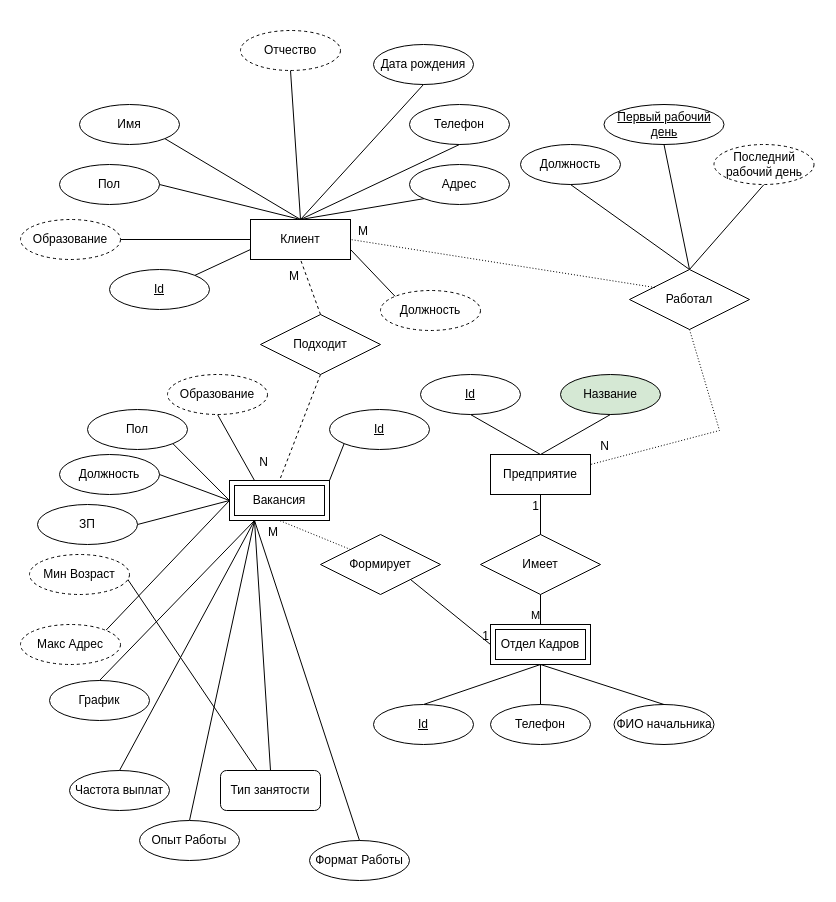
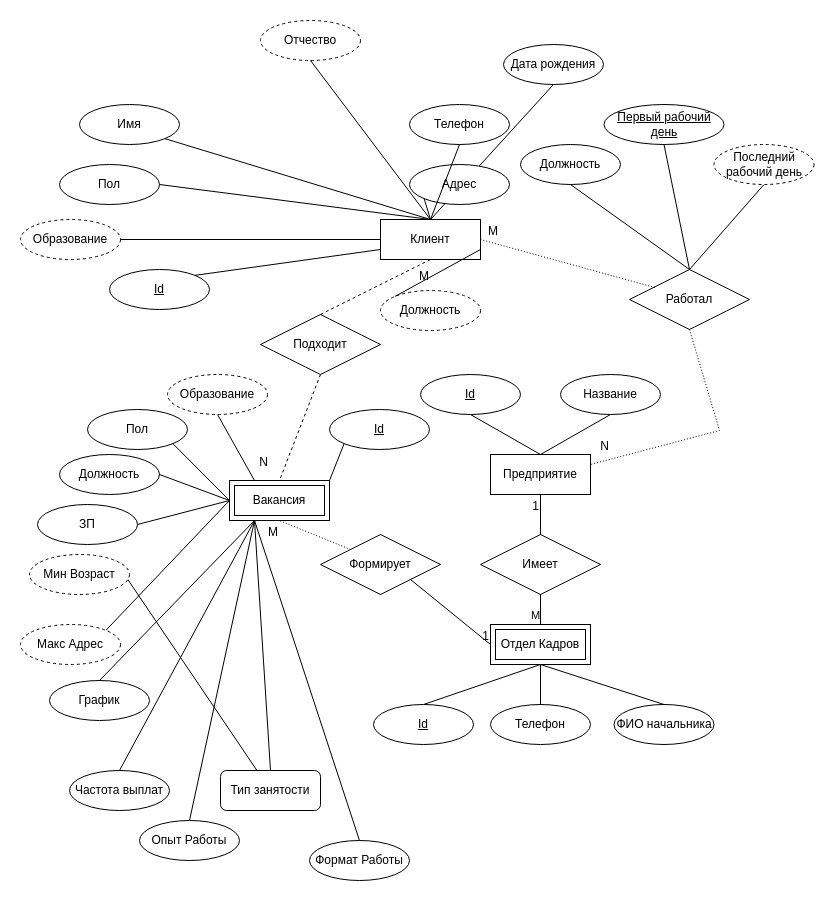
  <mxCell id="0" />
  <mxCell id="1" parent="0" />
- <mxCell id="2" value="Клиент" style="whiteSpace=wrap;html=1;align=center;" parent="1" vertex="1"><mxGeometry x="250" y="219" width="100" height="40" as="geometry" /></mxCell>
- <mxCell id="3" value="Дата рождения" style="ellipse;whiteSpace=wrap;html=1;align=center;" parent="1" vertex="1"><mxGeometry x="373" y="44" width="100" height="40" as="geometry" /></mxCell>
+ <mxCell id="2" value="Клиент" style="whiteSpace=wrap;html=1;align=center;" parent="1" vertex="1"><mxGeometry x="380" y="219" width="100" height="40" as="geometry" /></mxCell>
+ <mxCell id="3" value="Дата рождения" style="ellipse;whiteSpace=wrap;html=1;align=center;" parent="1" vertex="1"><mxGeometry x="503" y="44" width="100" height="40" as="geometry" /></mxCell>
  <mxCell id="4" value="" style="endArrow=none;html=1;rounded=0;entryX=0.5;entryY=1;entryDx=0;entryDy=0;exitX=0.5;exitY=0;exitDx=0;exitDy=0;" parent="1" source="2" target="3" edge="1"><mxGeometry relative="1" as="geometry"><mxPoint x="200" y="-96" as="sourcePoint" /><mxPoint x="360" y="-96" as="targetPoint" /></mxGeometry></mxCell>
  <mxCell id="5" value="Адрес" style="ellipse;whiteSpace=wrap;html=1;align=center;" parent="1" vertex="1"><mxGeometry x="409" y="164" width="100" height="40" as="geometry" /></mxCell>
  <mxCell id="6" value="" style="endArrow=none;html=1;rounded=0;entryX=0;entryY=1;entryDx=0;entryDy=0;exitX=0.5;exitY=0;exitDx=0;exitDy=0;" parent="1" source="2" target="5" edge="1"><mxGeometry relative="1" as="geometry"><mxPoint x="270" y="-156" as="sourcePoint" /><mxPoint x="380" y="-136" as="targetPoint" /></mxGeometry></mxCell>
  <mxCell id="7" value="Телефон" style="ellipse;whiteSpace=wrap;html=1;align=center;" parent="1" vertex="1"><mxGeometry x="409" y="104" width="100" height="40" as="geometry" /></mxCell>
  <mxCell id="8" value="" style="endArrow=none;html=1;rounded=0;entryX=0.5;entryY=1;entryDx=0;entryDy=0;exitX=0.5;exitY=0;exitDx=0;exitDy=0;" parent="1" source="2" target="7" edge="1"><mxGeometry relative="1" as="geometry"><mxPoint x="220" y="-136" as="sourcePoint" /><mxPoint x="380" y="-136" as="targetPoint" /></mxGeometry></mxCell>
  <mxCell id="9" value="Пол" style="ellipse;whiteSpace=wrap;html=1;align=center;" parent="1" vertex="1"><mxGeometry x="59" y="164" width="100" height="40" as="geometry" /></mxCell>
  <mxCell id="10" value="" style="endArrow=none;html=1;rounded=0;exitX=1;exitY=0.5;exitDx=0;exitDy=0;entryX=0.5;entryY=0;entryDx=0;entryDy=0;" parent="1" source="9" target="2" edge="1"><mxGeometry relative="1" as="geometry"><mxPoint x="10" y="-96" as="sourcePoint" /><mxPoint x="170" y="-96" as="targetPoint" /></mxGeometry></mxCell>
  <mxCell id="11" value="" style="endArrow=none;html=1;rounded=0;exitX=1;exitY=0.5;exitDx=0;exitDy=0;entryX=0;entryY=0.5;entryDx=0;entryDy=0;" parent="1" source="66" target="2" edge="1"><mxGeometry relative="1" as="geometry"><mxPoint x="170" y="239" as="sourcePoint" /><mxPoint x="250" y="-86" as="targetPoint" /></mxGeometry></mxCell>
  <mxCell id="12" value="Предприятие" style="whiteSpace=wrap;html=1;align=center;" parent="1" vertex="1"><mxGeometry x="490" y="454" width="100" height="40" as="geometry" /></mxCell>
- <mxCell id="13" value="Название" style="ellipse;whiteSpace=wrap;html=1;align=center;fillColor=#d5e8d4;" parent="1" vertex="1"><mxGeometry x="560" y="374" width="100" height="40" as="geometry" /></mxCell>
+ <mxCell id="13" value="Название" style="ellipse;whiteSpace=wrap;html=1;align=center;" parent="1" vertex="1"><mxGeometry x="560" y="374" width="100" height="40" as="geometry" /></mxCell>
  <mxCell id="14" value="" style="endArrow=none;html=1;rounded=0;entryX=0.5;entryY=1;entryDx=0;entryDy=0;exitX=0.5;exitY=0;exitDx=0;exitDy=0;" parent="1" source="12" target="13" edge="1"><mxGeometry relative="1" as="geometry"><mxPoint x="380" y="234" as="sourcePoint" /><mxPoint x="540" y="234" as="targetPoint" /></mxGeometry></mxCell>
  <mxCell id="15" value="Отдел Кадров" style="shape=ext;margin=3;double=1;whiteSpace=wrap;html=1;align=center;" parent="1" vertex="1"><mxGeometry x="490" y="624" width="100" height="40" as="geometry" /></mxCell>
  <mxCell id="16" value="Вакансия" style="shape=ext;margin=3;double=1;whiteSpace=wrap;html=1;align=center;" parent="1" vertex="1"><mxGeometry x="229" y="480" width="100" height="40" as="geometry" /></mxCell>
  <mxCell id="17" value="Телефон" style="ellipse;whiteSpace=wrap;html=1;align=center;" parent="1" vertex="1"><mxGeometry x="490" y="704" width="100" height="40" as="geometry" /></mxCell>
  <mxCell id="18" value="" style="endArrow=none;html=1;rounded=0;entryX=0.5;entryY=0;entryDx=0;entryDy=0;exitX=0.5;exitY=1;exitDx=0;exitDy=0;" parent="1" source="15" target="17" edge="1"><mxGeometry relative="1" as="geometry"><mxPoint x="380" y="234" as="sourcePoint" /><mxPoint x="540" y="234" as="targetPoint" /></mxGeometry></mxCell>
  <mxCell id="19" value="" style="endArrow=none;html=1;rounded=0;exitX=0.5;exitY=1;exitDx=0;exitDy=0;entryX=0.5;entryY=0;entryDx=0;entryDy=0;" parent="1" source="59" target="12" edge="1"><mxGeometry relative="1" as="geometry"><mxPoint x="470" y="414" as="sourcePoint" /><mxPoint x="540" y="234" as="targetPoint" /></mxGeometry></mxCell>
  <mxCell id="20" value="" style="endArrow=none;html=1;rounded=0;entryX=0.5;entryY=0;entryDx=0;entryDy=0;exitX=0.5;exitY=1;exitDx=0;exitDy=0;" parent="1" source="15" target="58" edge="1"><mxGeometry relative="1" as="geometry"><mxPoint x="380" y="234" as="sourcePoint" /><mxPoint x="390" y="694" as="targetPoint" /></mxGeometry></mxCell>
  <mxCell id="21" value="Имеет" style="shape=rhombus;perimeter=rhombusPerimeter;whiteSpace=wrap;html=1;align=center;" parent="1" vertex="1"><mxGeometry x="480" y="534" width="120" height="60" as="geometry" /></mxCell>
  <mxCell id="22" value="" style="endArrow=none;html=1;rounded=0;exitX=0.5;exitY=0;exitDx=0;exitDy=0;entryX=0.5;entryY=1;entryDx=0;entryDy=0;" parent="1" source="21" target="12" edge="1"><mxGeometry relative="1" as="geometry"><mxPoint x="380" y="234" as="sourcePoint" /><mxPoint x="460" y="284" as="targetPoint" /></mxGeometry></mxCell>
  <mxCell id="23" value="1" style="resizable=0;html=1;whiteSpace=wrap;align=right;verticalAlign=bottom;" parent="22" connectable="0" vertex="1"><mxGeometry x="1" relative="1" as="geometry"><mxPoint y="20" as="offset" /></mxGeometry></mxCell>
  <mxCell id="24" value="" style="endArrow=none;html=1;rounded=0;entryX=0.5;entryY=0;entryDx=0;entryDy=0;exitX=0.5;exitY=1;exitDx=0;exitDy=0;" parent="1" source="21" target="15" edge="1"><mxGeometry relative="1" as="geometry"><mxPoint x="380" y="234" as="sourcePoint" /><mxPoint x="540" y="234" as="targetPoint" /></mxGeometry></mxCell>
  <mxCell id="25" value="N" style="resizable=0;html=1;whiteSpace=wrap;align=right;verticalAlign=bottom;" parent="24" connectable="0" vertex="1"><mxGeometry x="1" relative="1" as="geometry"><mxPoint as="offset" /></mxGeometry></mxCell>
  <mxCell id="26" value="M" style="edgeLabel;html=1;align=center;verticalAlign=middle;resizable=0;points=[];" parent="24" vertex="1" connectable="0"><mxGeometry x="0.348" y="-6" relative="1" as="geometry"><mxPoint as="offset" /></mxGeometry></mxCell>
  <mxCell id="27" value="Формирует" style="shape=rhombus;perimeter=rhombusPerimeter;whiteSpace=wrap;html=1;align=center;" parent="1" vertex="1"><mxGeometry x="320" y="534" width="120" height="60" as="geometry" /></mxCell>
  <mxCell id="28" value="" style="endArrow=none;html=1;rounded=0;exitX=1;exitY=1;exitDx=0;exitDy=0;entryX=0;entryY=0.5;entryDx=0;entryDy=0;" parent="1" source="27" target="15" edge="1"><mxGeometry relative="1" as="geometry"><mxPoint x="320" y="304" as="sourcePoint" /><mxPoint x="480" y="304" as="targetPoint" /></mxGeometry></mxCell>
  <mxCell id="29" value="1" style="resizable=0;html=1;whiteSpace=wrap;align=right;verticalAlign=bottom;" parent="28" connectable="0" vertex="1"><mxGeometry x="1" relative="1" as="geometry" /></mxCell>
  <mxCell id="30" value="" style="endArrow=none;html=1;rounded=0;dashed=1;dashPattern=1 2;entryX=0.5;entryY=1;entryDx=0;entryDy=0;exitX=0;exitY=0;exitDx=0;exitDy=0;" parent="1" source="27" target="16" edge="1"><mxGeometry relative="1" as="geometry"><mxPoint x="320" y="304" as="sourcePoint" /><mxPoint x="480" y="304" as="targetPoint" /></mxGeometry></mxCell>
  <mxCell id="31" value="M" style="resizable=0;html=1;whiteSpace=wrap;align=right;verticalAlign=bottom;" parent="30" connectable="0" vertex="1"><mxGeometry x="1" relative="1" as="geometry"><mxPoint y="20" as="offset" /></mxGeometry></mxCell>
  <mxCell id="32" value="ФИО начальника" style="ellipse;whiteSpace=wrap;html=1;align=center;" parent="1" vertex="1"><mxGeometry x="613.5" y="704" width="100" height="40" as="geometry" /></mxCell>
  <mxCell id="33" value="" style="endArrow=none;html=1;rounded=0;entryX=0.5;entryY=0;entryDx=0;entryDy=0;exitX=0.5;exitY=1;exitDx=0;exitDy=0;" parent="1" source="15" target="32" edge="1"><mxGeometry relative="1" as="geometry"><mxPoint x="460" y="494" as="sourcePoint" /><mxPoint x="480" y="434" as="targetPoint" /></mxGeometry></mxCell>
  <mxCell id="34" value="Подходит" style="shape=rhombus;perimeter=rhombusPerimeter;whiteSpace=wrap;html=1;align=center;" parent="1" vertex="1"><mxGeometry x="260" y="314" width="120" height="60" as="geometry" /></mxCell>
  <mxCell id="35" value="" style="endArrow=none;html=1;rounded=0;entryX=0.5;entryY=1;entryDx=0;entryDy=0;exitX=0.5;exitY=0;exitDx=0;exitDy=0;dashed=1;" parent="1" source="34" target="2" edge="1"><mxGeometry relative="1" as="geometry"><mxPoint x="340" y="384" as="sourcePoint" /><mxPoint x="500" y="384" as="targetPoint" /></mxGeometry></mxCell>
  <mxCell id="36" value="M" style="resizable=0;html=1;whiteSpace=wrap;align=right;verticalAlign=bottom;" parent="35" connectable="0" vertex="1"><mxGeometry x="1" relative="1" as="geometry"><mxPoint y="25" as="offset" /></mxGeometry></mxCell>
  <mxCell id="37" value="" style="endArrow=none;html=1;rounded=0;exitX=0.5;exitY=1;exitDx=0;exitDy=0;entryX=0.5;entryY=0;entryDx=0;entryDy=0;dashed=1;" parent="1" source="34" target="16" edge="1"><mxGeometry relative="1" as="geometry"><mxPoint x="330" y="384" as="sourcePoint" /><mxPoint x="490" y="384" as="targetPoint" /></mxGeometry></mxCell>
  <mxCell id="38" value="N" style="resizable=0;html=1;whiteSpace=wrap;align=right;verticalAlign=bottom;" parent="37" connectable="0" vertex="1"><mxGeometry x="1" relative="1" as="geometry"><mxPoint x="-10" y="-10" as="offset" /></mxGeometry></mxCell>
  <mxCell id="39" value="Должность" style="ellipse;whiteSpace=wrap;html=1;align=center;" parent="1" vertex="1"><mxGeometry x="520" y="144" width="100" height="40" as="geometry" /></mxCell>
  <mxCell id="40" value="" style="endArrow=none;html=1;rounded=0;entryX=0.5;entryY=1;entryDx=0;entryDy=0;exitX=0.5;exitY=0;exitDx=0;exitDy=0;" parent="1" source="81" target="39" edge="1"><mxGeometry relative="1" as="geometry"><mxPoint x="669" y="229" as="sourcePoint" /><mxPoint x="677" y="254" as="targetPoint" /></mxGeometry></mxCell>
  <mxCell id="41" value="&lt;u&gt;Первый рабочий день&lt;/u&gt;" style="ellipse;whiteSpace=wrap;html=1;align=center;" parent="1" vertex="1"><mxGeometry x="603.5" y="104" width="120" height="40" as="geometry" /></mxCell>
  <mxCell id="42" value="" style="endArrow=none;html=1;rounded=0;entryX=0.5;entryY=1;entryDx=0;entryDy=0;exitX=0.5;exitY=0;exitDx=0;exitDy=0;" parent="1" source="81" target="41" edge="1"><mxGeometry relative="1" as="geometry"><mxPoint x="667" y="229" as="sourcePoint" /><mxPoint x="677" y="254" as="targetPoint" /></mxGeometry></mxCell>
  <mxCell id="43" value="" style="endArrow=none;html=1;rounded=0;entryX=0.5;entryY=1;entryDx=0;entryDy=0;exitX=0.5;exitY=0;exitDx=0;exitDy=0;" parent="1" source="81" target="80" edge="1"><mxGeometry relative="1" as="geometry"><mxPoint x="667" y="229" as="sourcePoint" /><mxPoint x="757" y="184" as="targetPoint" /></mxGeometry></mxCell>
  <mxCell id="44" value="" style="endArrow=none;html=1;rounded=0;entryX=0;entryY=0.5;entryDx=0;entryDy=0;exitX=1;exitY=0.5;exitDx=0;exitDy=0;" parent="1" source="45" target="16" edge="1"><mxGeometry relative="1" as="geometry"><mxPoint x="277" y="524" as="sourcePoint" /><mxPoint x="310" y="473.23" as="targetPoint" /></mxGeometry></mxCell>
  <mxCell id="45" value="ЗП" style="ellipse;whiteSpace=wrap;html=1;align=center;" parent="1" vertex="1"><mxGeometry x="37" y="504" width="100" height="40" as="geometry" /></mxCell>
  <mxCell id="46" value="Должность" style="ellipse;whiteSpace=wrap;html=1;align=center;" parent="1" vertex="1"><mxGeometry x="59" y="454" width="100" height="40" as="geometry" /></mxCell>
  <mxCell id="47" value="" style="endArrow=none;html=1;rounded=0;exitX=1;exitY=0.5;exitDx=0;exitDy=0;entryX=0;entryY=0.5;entryDx=0;entryDy=0;" parent="1" source="46" target="16" edge="1"><mxGeometry relative="1" as="geometry"><mxPoint x="177" y="394" as="sourcePoint" /><mxPoint x="337" y="394" as="targetPoint" /></mxGeometry></mxCell>
  <mxCell id="48" value="Пол" style="ellipse;whiteSpace=wrap;html=1;align=center;" parent="1" vertex="1"><mxGeometry x="87" y="409" width="100" height="40" as="geometry" /></mxCell>
  <mxCell id="49" value="" style="endArrow=none;html=1;rounded=0;exitX=1;exitY=1;exitDx=0;exitDy=0;entryX=0;entryY=0.5;entryDx=0;entryDy=0;" parent="1" source="48" target="16" edge="1"><mxGeometry relative="1" as="geometry"><mxPoint x="167" y="434" as="sourcePoint" /><mxPoint x="327" y="434" as="targetPoint" /></mxGeometry></mxCell>
  <mxCell id="50" value="" style="endArrow=none;html=1;rounded=0;exitX=0.5;exitY=1;exitDx=0;exitDy=0;entryX=0.25;entryY=0;entryDx=0;entryDy=0;" parent="1" source="69" target="16" edge="1"><mxGeometry relative="1" as="geometry"><mxPoint x="217" y="409" as="sourcePoint" /><mxPoint x="287" y="414" as="targetPoint" /></mxGeometry></mxCell>
  <mxCell id="51" value="" style="endArrow=none;html=1;rounded=0;exitX=1;exitY=0;exitDx=0;exitDy=0;" parent="1" source="70" target="75" edge="1"><mxGeometry relative="1" as="geometry"><mxPoint x="155.08" y="559.749" as="sourcePoint" /><mxPoint x="317" y="484" as="targetPoint" /></mxGeometry></mxCell>
  <mxCell id="52" value="" style="endArrow=none;html=1;rounded=0;entryX=0;entryY=0.5;entryDx=0;entryDy=0;exitX=1;exitY=0;exitDx=0;exitDy=0;" parent="1" source="71" target="16" edge="1"><mxGeometry relative="1" as="geometry"><mxPoint x="182.08" y="609.749" as="sourcePoint" /><mxPoint x="287" y="554" as="targetPoint" /></mxGeometry></mxCell>
  <mxCell id="53" value="График" style="ellipse;whiteSpace=wrap;html=1;align=center;" parent="1" vertex="1"><mxGeometry x="49" y="680" width="100" height="40" as="geometry" /></mxCell>
  <mxCell id="54" value="" style="endArrow=none;html=1;rounded=0;entryX=0.25;entryY=1;entryDx=0;entryDy=0;exitX=0.5;exitY=0;exitDx=0;exitDy=0;" parent="1" source="53" target="16" edge="1"><mxGeometry relative="1" as="geometry"><mxPoint x="127" y="554" as="sourcePoint" /><mxPoint x="287" y="554" as="targetPoint" /></mxGeometry></mxCell>
  <mxCell id="55" value="" style="endArrow=none;html=1;rounded=0;entryX=0.25;entryY=1;entryDx=0;entryDy=0;exitX=0.5;exitY=0;exitDx=0;exitDy=0;" parent="1" source="72" target="16" edge="1"><mxGeometry relative="1" as="geometry"><mxPoint x="270" y="720" as="sourcePoint" /><mxPoint x="287" y="554" as="targetPoint" /></mxGeometry></mxCell>
  <mxCell id="56" value="Id" style="ellipse;whiteSpace=wrap;html=1;align=center;fontStyle=4;" parent="1" vertex="1"><mxGeometry x="329" y="409" width="100" height="40" as="geometry" /></mxCell>
  <mxCell id="57" value="" style="endArrow=none;html=1;rounded=0;exitX=1;exitY=0;exitDx=0;exitDy=0;entryX=0;entryY=1;entryDx=0;entryDy=0;" parent="1" source="16" target="56" edge="1"><mxGeometry relative="1" as="geometry"><mxPoint x="329" y="450" as="sourcePoint" /><mxPoint x="489" y="450" as="targetPoint" /></mxGeometry></mxCell>
  <mxCell id="58" value="Id" style="ellipse;whiteSpace=wrap;html=1;align=center;fontStyle=4;" parent="1" vertex="1"><mxGeometry x="373" y="704" width="100" height="40" as="geometry" /></mxCell>
  <mxCell id="59" value="Id" style="ellipse;whiteSpace=wrap;html=1;align=center;fontStyle=4;" parent="1" vertex="1"><mxGeometry x="420" y="374" width="100" height="40" as="geometry" /></mxCell>
  <mxCell id="60" value="Id" style="ellipse;whiteSpace=wrap;html=1;align=center;fontStyle=4;" parent="1" vertex="1"><mxGeometry x="109" y="269" width="100" height="40" as="geometry" /></mxCell>
  <mxCell id="61" value="" style="endArrow=none;html=1;rounded=0;entryX=0;entryY=0.75;entryDx=0;entryDy=0;exitX=1;exitY=0;exitDx=0;exitDy=0;" parent="1" source="60" target="2" edge="1"><mxGeometry relative="1" as="geometry"><mxPoint x="229" y="280" as="sourcePoint" /><mxPoint x="389" y="280" as="targetPoint" /></mxGeometry></mxCell>
  <mxCell id="62" value="Должность" style="ellipse;whiteSpace=wrap;html=1;align=center;dashed=1;" parent="1" vertex="1"><mxGeometry x="380" y="290" width="100" height="40" as="geometry" /></mxCell>
  <mxCell id="63" value="" style="endArrow=none;html=1;rounded=0;exitX=1;exitY=0.75;exitDx=0;exitDy=0;entryX=0;entryY=0;entryDx=0;entryDy=0;" parent="1" source="2" target="62" edge="1"><mxGeometry relative="1" as="geometry"><mxPoint x="429" y="400" as="sourcePoint" /><mxPoint x="589" y="400" as="targetPoint" /></mxGeometry></mxCell>
  <mxCell id="64" value="Имя" style="ellipse;whiteSpace=wrap;html=1;align=center;" parent="1" vertex="1"><mxGeometry x="79" y="104" width="100" height="40" as="geometry" /></mxCell>
- <mxCell id="65" value="Отчество" style="ellipse;whiteSpace=wrap;html=1;align=center;dashed=1;" parent="1" vertex="1"><mxGeometry x="240" y="30" width="100" height="40" as="geometry" /></mxCell>
+ <mxCell id="65" value="Отчество" style="ellipse;whiteSpace=wrap;html=1;align=center;dashed=1;" parent="1" vertex="1"><mxGeometry x="260" y="20" width="100" height="40" as="geometry" /></mxCell>
  <mxCell id="66" value="Образование" style="ellipse;whiteSpace=wrap;html=1;align=center;dashed=1;" parent="1" vertex="1"><mxGeometry x="20" y="219" width="100" height="40" as="geometry" /></mxCell>
  <mxCell id="67" value="" style="endArrow=none;html=1;rounded=0;exitX=1;exitY=1;exitDx=0;exitDy=0;entryX=0.5;entryY=0;entryDx=0;entryDy=0;" parent="1" source="64" target="2" edge="1"><mxGeometry relative="1" as="geometry"><mxPoint x="439" y="400" as="sourcePoint" /><mxPoint x="599" y="400" as="targetPoint" /></mxGeometry></mxCell>
  <mxCell id="68" value="" style="endArrow=none;html=1;rounded=0;exitX=0.5;exitY=1;exitDx=0;exitDy=0;entryX=0.5;entryY=0;entryDx=0;entryDy=0;" parent="1" source="65" target="2" edge="1"><mxGeometry relative="1" as="geometry"><mxPoint x="439" y="400" as="sourcePoint" /><mxPoint x="599" y="400" as="targetPoint" /></mxGeometry></mxCell>
  <mxCell id="69" value="Образование" style="ellipse;whiteSpace=wrap;html=1;align=center;dashed=1;" parent="1" vertex="1"><mxGeometry x="167" y="374" width="100" height="40" as="geometry" /></mxCell>
  <mxCell id="70" value="Мин Возраст" style="ellipse;whiteSpace=wrap;html=1;align=center;dashed=1;" parent="1" vertex="1"><mxGeometry x="29" y="554" width="100" height="40" as="geometry" /></mxCell>
  <mxCell id="71" value="Макс Адрес" style="ellipse;whiteSpace=wrap;html=1;align=center;dashed=1;" parent="1" vertex="1"><mxGeometry x="20" y="624" width="100" height="40" as="geometry" /></mxCell>
  <mxCell id="72" value="Опыт Работы" style="ellipse;whiteSpace=wrap;html=1;align=center;" parent="1" vertex="1"><mxGeometry x="139" y="820" width="100" height="40" as="geometry" /></mxCell>
  <mxCell id="73" value="Частота выплат" style="ellipse;whiteSpace=wrap;html=1;align=center;" parent="1" vertex="1"><mxGeometry x="69" y="770" width="100" height="40" as="geometry" /></mxCell>
  <mxCell id="74" value="" style="endArrow=none;html=1;rounded=0;exitX=0.5;exitY=0;exitDx=0;exitDy=0;entryX=0.25;entryY=1;entryDx=0;entryDy=0;" parent="1" source="73" target="16" edge="1"><mxGeometry relative="1" as="geometry"><mxPoint x="299" y="600" as="sourcePoint" /><mxPoint x="459" y="600" as="targetPoint" /></mxGeometry></mxCell>
  <mxCell id="75" value="Тип занятости" style="whiteSpace=wrap;html=1;align=center;rounded=1;" parent="1" vertex="1"><mxGeometry x="220" y="770" width="100" height="40" as="geometry" /></mxCell>
  <mxCell id="76" value="" style="endArrow=none;html=1;rounded=0;exitX=0.25;exitY=1;exitDx=0;exitDy=0;entryX=0.5;entryY=0;entryDx=0;entryDy=0;" parent="1" source="16" target="75" edge="1"><mxGeometry relative="1" as="geometry"><mxPoint x="299" y="600" as="sourcePoint" /><mxPoint x="459" y="600" as="targetPoint" /></mxGeometry></mxCell>
  <mxCell id="77" style="edgeStyle=orthogonalEdgeStyle;rounded=0;orthogonalLoop=1;jettySize=auto;html=1;exitX=0.5;exitY=1;exitDx=0;exitDy=0;" parent="1" source="73" target="73" edge="1"><mxGeometry relative="1" as="geometry" /></mxCell>
  <mxCell id="78" value="Формат Работы" style="ellipse;whiteSpace=wrap;html=1;align=center;" parent="1" vertex="1"><mxGeometry x="309" y="840" width="100" height="40" as="geometry" /></mxCell>
  <mxCell id="79" value="" style="endArrow=none;html=1;rounded=0;entryX=0.5;entryY=0;entryDx=0;entryDy=0;exitX=0.25;exitY=1;exitDx=0;exitDy=0;" parent="1" source="16" target="78" edge="1"><mxGeometry relative="1" as="geometry"><mxPoint x="429" y="700" as="sourcePoint" /><mxPoint x="589" y="700" as="targetPoint" /></mxGeometry></mxCell>
  <mxCell id="80" value="Последний рабочий день" style="ellipse;whiteSpace=wrap;html=1;align=center;dashed=1;" parent="1" vertex="1"><mxGeometry x="713.5" y="144" width="100" height="40" as="geometry" /></mxCell>
  <mxCell id="81" value="Работал" style="shape=rhombus;perimeter=rhombusPerimeter;whiteSpace=wrap;html=1;align=center;" vertex="1" parent="1"><mxGeometry x="629" y="269" width="120" height="60" as="geometry" /></mxCell>
  <mxCell id="82" value="" style="endArrow=none;html=1;rounded=0;dashed=1;dashPattern=1 2;exitX=0.5;exitY=1;exitDx=0;exitDy=0;entryX=1;entryY=0.25;entryDx=0;entryDy=0;" edge="1" parent="1" source="81" target="12"><mxGeometry relative="1" as="geometry"><mxPoint x="653.5" y="454" as="sourcePoint" /><mxPoint x="813.5" y="454" as="targetPoint" /><Array as="points"><mxPoint x="719" y="430" /></Array></mxGeometry></mxCell>
  <mxCell id="83" value="N" style="resizable=0;html=1;whiteSpace=wrap;align=right;verticalAlign=bottom;" connectable="0" vertex="1" parent="82"><mxGeometry x="1" relative="1" as="geometry"><mxPoint x="20" y="-10" as="offset" /></mxGeometry></mxCell>
  <mxCell id="84" value="" style="endArrow=none;html=1;rounded=0;dashed=1;dashPattern=1 2;exitX=0.212;exitY=0.3;exitDx=0;exitDy=0;entryX=1;entryY=0.5;entryDx=0;entryDy=0;exitPerimeter=0;" edge="1" parent="1" source="81" target="2"><mxGeometry relative="1" as="geometry"><mxPoint x="689" y="290" as="sourcePoint" /><mxPoint x="380" y="245" as="targetPoint" /></mxGeometry></mxCell>
  <mxCell id="85" value="M" style="resizable=0;html=1;whiteSpace=wrap;align=right;verticalAlign=bottom;" connectable="0" vertex="1" parent="84"><mxGeometry x="1" relative="1" as="geometry"><mxPoint x="19" as="offset" /></mxGeometry></mxCell>
